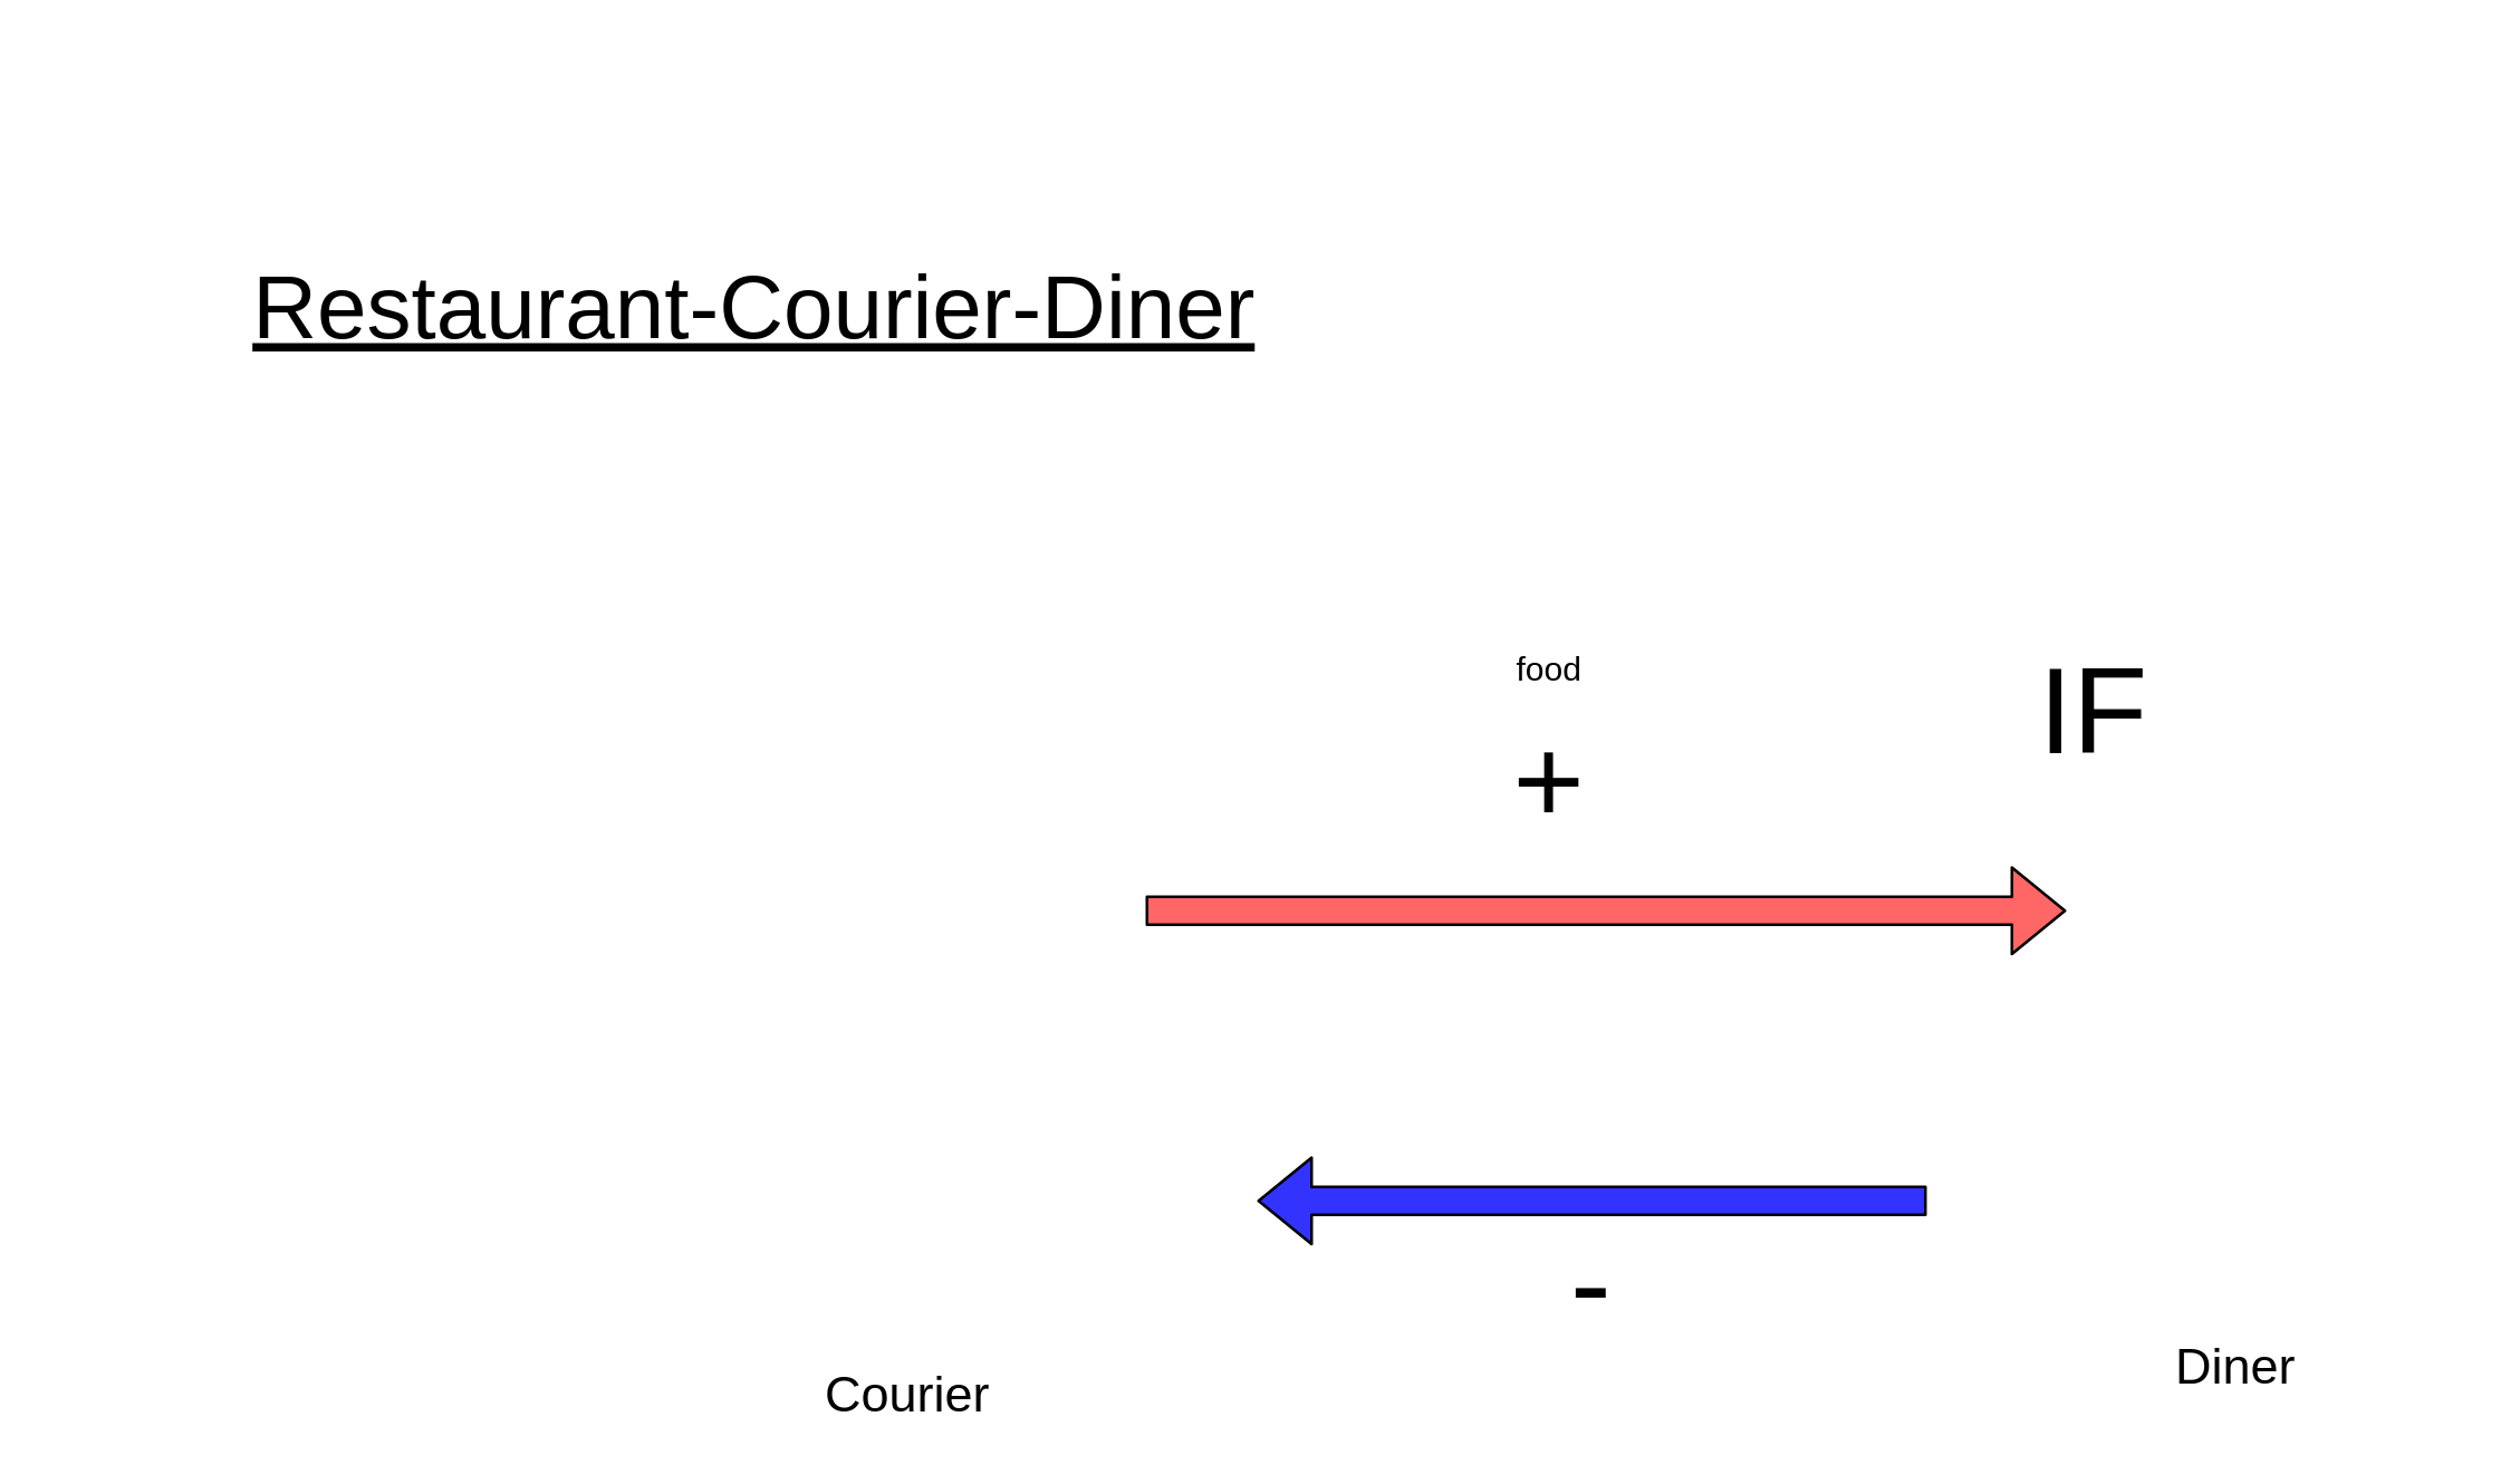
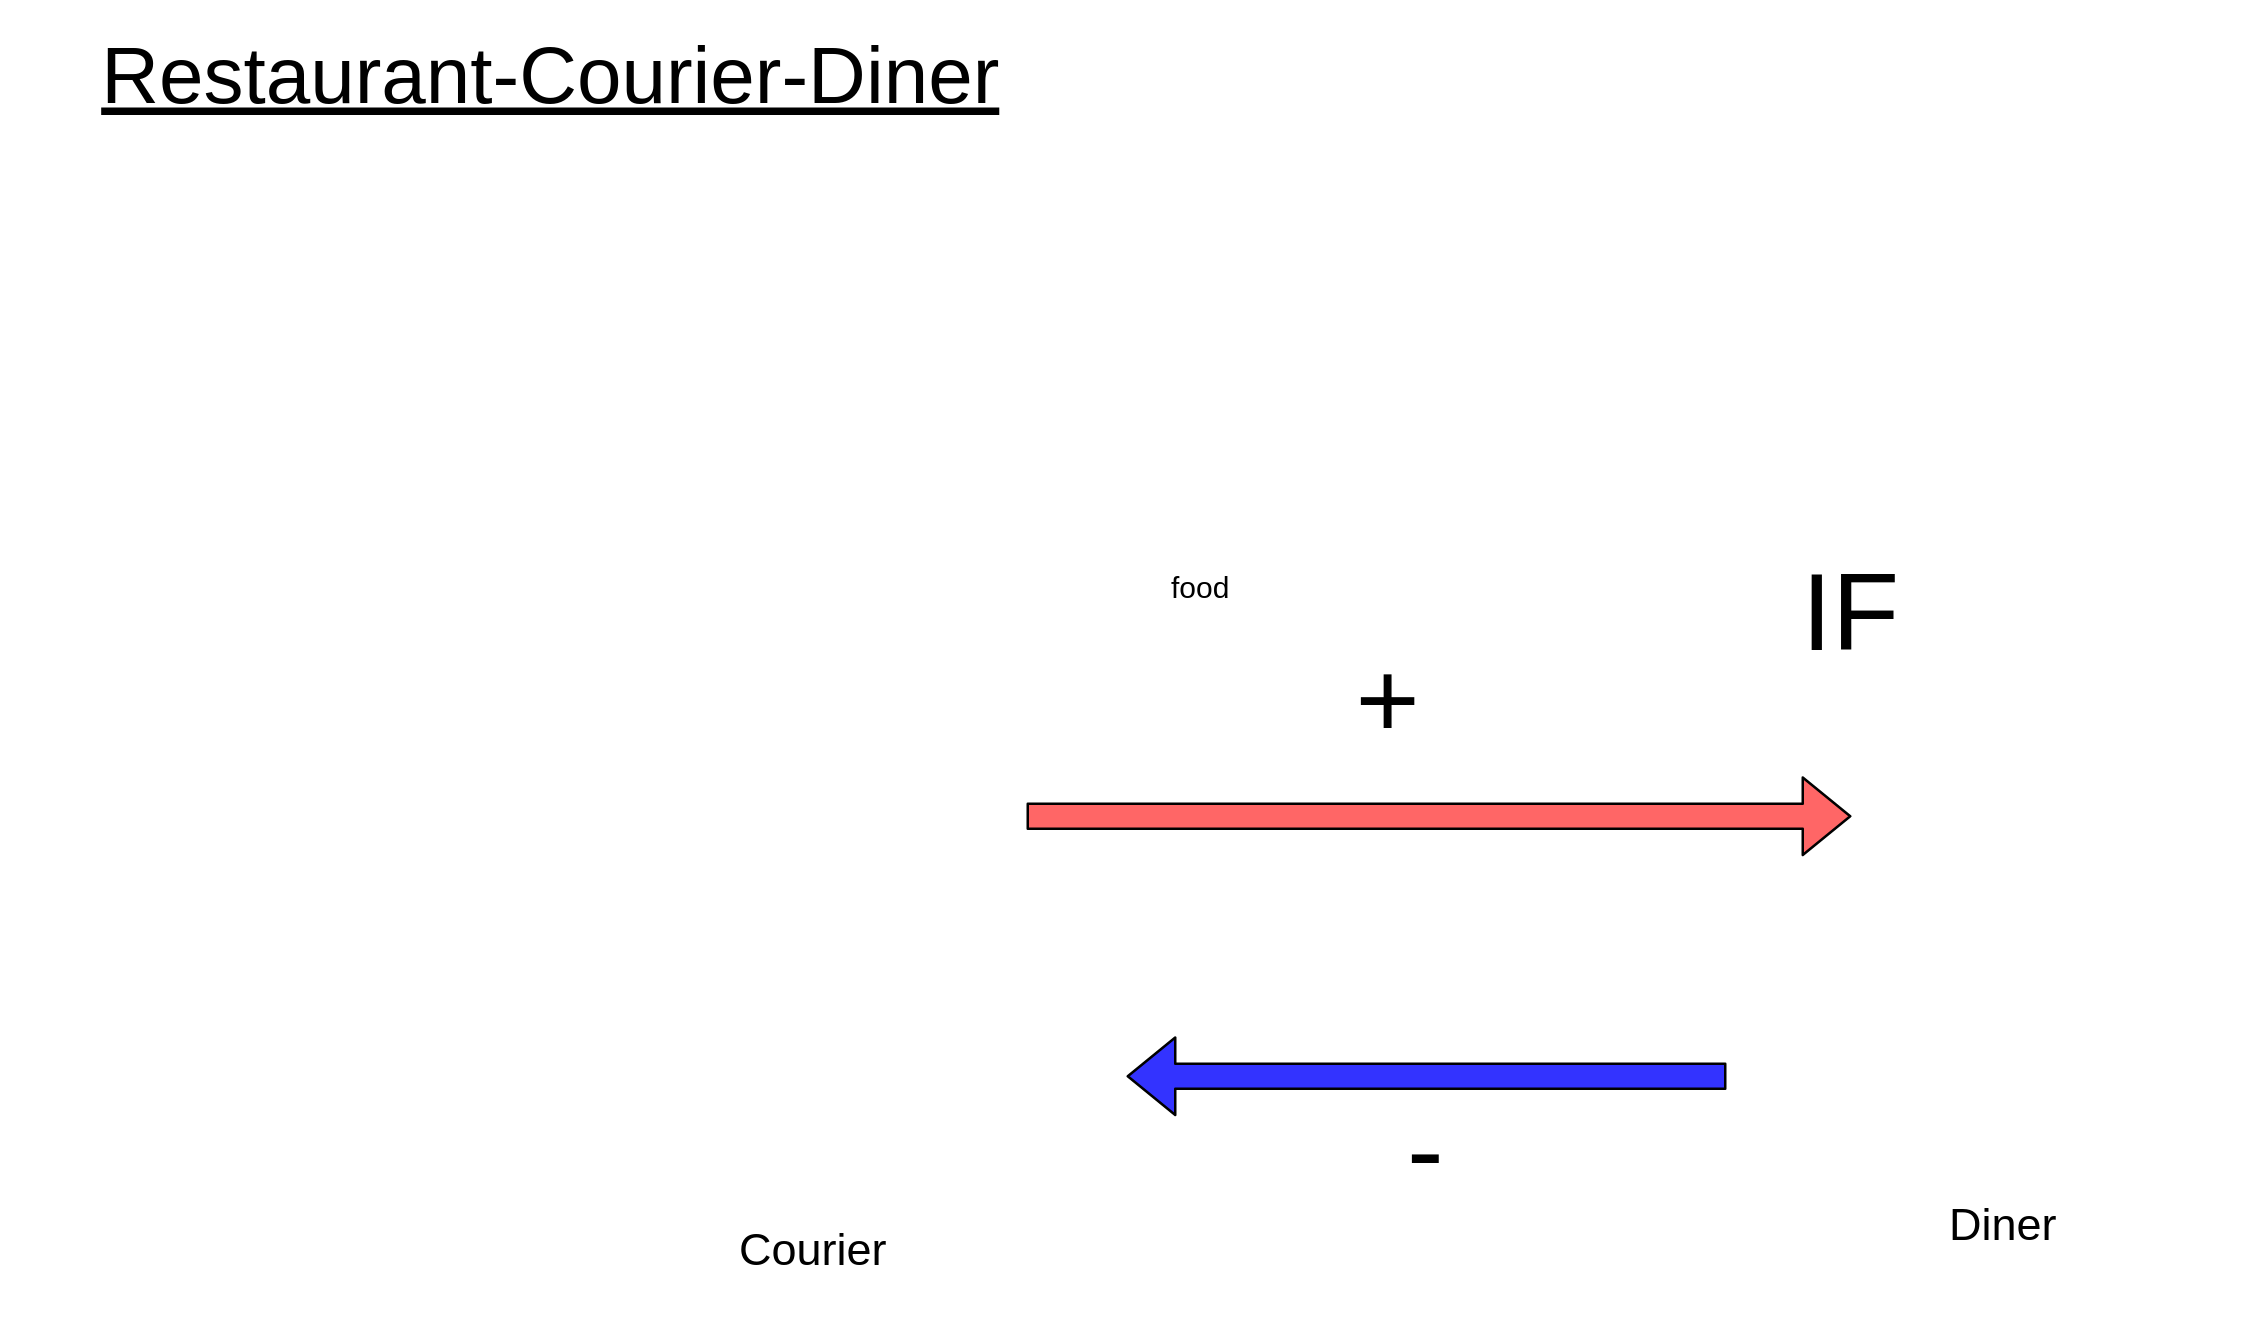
  <mxCell id="0" />
  <mxCell id="1" parent="0" />
  <mxCell id="2" value="" style="shape=image;verticalLabelPosition=bottom;labelBackgroundColor=#ffffff;verticalAlign=top;aspect=fixed;imageAspect=0;image=https://cdn.iconscout.com/icon/free/png-256/restaurant-1495593-1267764.png;" vertex="1" parent="1"><mxGeometry x="260" y="350" width="110" height="110" as="geometry" /></mxCell>
  <mxCell id="3" value="" style="shape=image;verticalLabelPosition=bottom;labelBackgroundColor=#ffffff;verticalAlign=top;aspect=fixed;imageAspect=0;image=https://cdn0.iconfinder.com/data/icons/restaurants-and-dining-flat/340/meal_woman_food_client_dinner_restaurant_eat_enjoy-512.png;" vertex="1" parent="1"><mxGeometry x="750" y="350" width="102" height="102" as="geometry" /></mxCell>
- <mxCell id="4" value="food" style="text;html=1;strokeColor=none;fillColor=none;align=center;verticalAlign=middle;whiteSpace=wrap;rounded=0;" vertex="1" parent="1"><mxGeometry x="535" y="230" width="40" height="20" as="geometry" /></mxCell>
+ <mxCell id="4" value="food" style="text;html=1;strokeColor=none;fillColor=none;align=center;verticalAlign=middle;whiteSpace=wrap;rounded=0;" vertex="1" parent="1"><mxGeometry x="460" y="225" width="40" height="20" as="geometry" /></mxCell>
  <mxCell id="5" value="&lt;font style=&quot;font-size: 44px&quot;&gt;+&lt;/font&gt;" style="text;html=1;strokeColor=none;fillColor=none;align=center;verticalAlign=middle;whiteSpace=wrap;rounded=0;" vertex="1" parent="1"><mxGeometry x="535" y="270" width="40" height="20" as="geometry" /></mxCell>
  <mxCell id="6" value="&lt;font style=&quot;font-size: 18px&quot;&gt;Courier&lt;/font&gt;" style="text;html=1;strokeColor=none;fillColor=none;align=center;verticalAlign=middle;whiteSpace=wrap;rounded=0;" vertex="1" parent="1"><mxGeometry x="305" y="490" width="40" height="20" as="geometry" /></mxCell>
  <mxCell id="7" value="" style="shape=flexArrow;endArrow=classic;html=1;fillColor=#3333FF;" edge="1" parent="1"><mxGeometry width="50" height="50" relative="1" as="geometry"><mxPoint x="690" y="430" as="sourcePoint" /><mxPoint x="450" y="430" as="targetPoint" /></mxGeometry></mxCell>
  <mxCell id="8" value="&lt;font style=&quot;font-size: 44px&quot;&gt;-&lt;/font&gt;" style="text;html=1;strokeColor=none;fillColor=none;align=center;verticalAlign=middle;whiteSpace=wrap;rounded=0;" vertex="1" parent="1"><mxGeometry x="550" y="450" width="40" height="20" as="geometry" /></mxCell>
  <mxCell id="9" value="&lt;font style=&quot;font-size: 18px&quot;&gt;Diner&lt;/font&gt;" style="text;html=1;strokeColor=none;fillColor=none;align=center;verticalAlign=middle;whiteSpace=wrap;rounded=0;" vertex="1" parent="1"><mxGeometry x="781" y="480" width="40" height="20" as="geometry" /></mxCell>
  <mxCell id="10" value="" style="shape=image;verticalLabelPosition=bottom;labelBackgroundColor=#ffffff;verticalAlign=top;aspect=fixed;imageAspect=0;image=https://image.flaticon.com/icons/png/512/3081/3081233.png;" vertex="1" parent="1"><mxGeometry x="600" y="200" width="90" height="90" as="geometry" /></mxCell>
  <mxCell id="11" value="" style="shape=image;verticalLabelPosition=bottom;labelBackgroundColor=#ffffff;verticalAlign=top;aspect=fixed;imageAspect=0;image=https://image.flaticon.com/icons/png/512/3027/3027212.png;" vertex="1" parent="1"><mxGeometry x="781" y="190" width="100" height="100" as="geometry" /></mxCell>
  <mxCell id="12" value="" style="shape=flexArrow;endArrow=classic;html=1;fillColor=#FF6666;" edge="1" parent="1"><mxGeometry width="50" height="50" relative="1" as="geometry"><mxPoint x="410" y="326" as="sourcePoint" /><mxPoint x="740" y="326" as="targetPoint" /></mxGeometry></mxCell>
- <mxCell id="13" value="&lt;font style=&quot;font-size: 44px&quot;&gt;IF&lt;/font&gt;" style="text;html=1;strokeColor=none;fillColor=none;align=center;verticalAlign=middle;whiteSpace=wrap;rounded=0;" vertex="1" parent="1"><mxGeometry x="730" y="245" width="40" height="20" as="geometry" /></mxCell>
- <mxCell id="14" value="&lt;font size=&quot;1&quot;&gt;&lt;u style=&quot;font-size: 32px&quot;&gt;Restaurant-Courier-Diner&lt;/u&gt;&lt;/font&gt;" style="text;html=1;strokeColor=none;fillColor=none;align=center;verticalAlign=middle;whiteSpace=wrap;rounded=0;" vertex="1" parent="1"><mxGeometry x="70" y="100" width="400" height="20" as="geometry" /></mxCell>
+ <mxCell id="13" value="&lt;font style=&quot;font-size: 44px&quot;&gt;IF&lt;/font&gt;" style="text;html=1;strokeColor=none;fillColor=none;align=center;verticalAlign=middle;whiteSpace=wrap;rounded=0;" vertex="1" parent="1"><mxGeometry x="720" y="235" width="40" height="20" as="geometry" /></mxCell>
+ <mxCell id="14" value="&lt;font size=&quot;1&quot;&gt;&lt;u style=&quot;font-size: 32px&quot;&gt;Restaurant-Courier-Diner&lt;/u&gt;&lt;/font&gt;" style="text;html=1;strokeColor=none;fillColor=none;align=center;verticalAlign=middle;whiteSpace=wrap;rounded=0;" vertex="1" parent="1"><mxGeometry x="20" y="20" width="400" height="20" as="geometry" /></mxCell>
